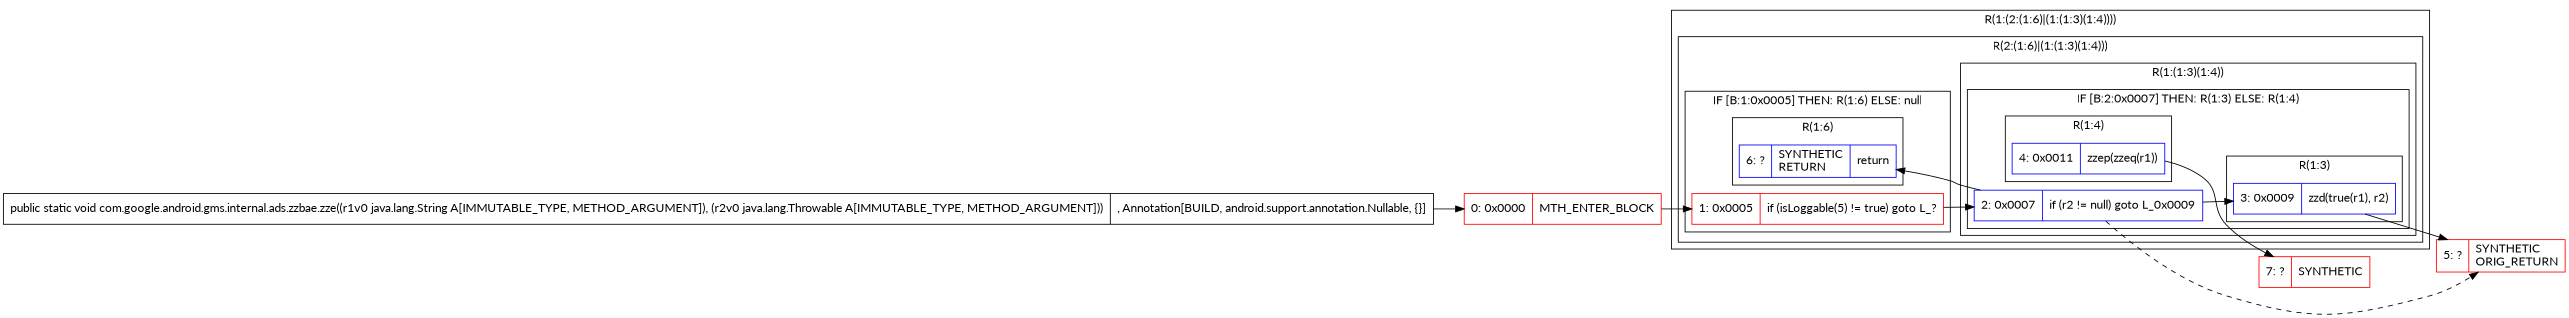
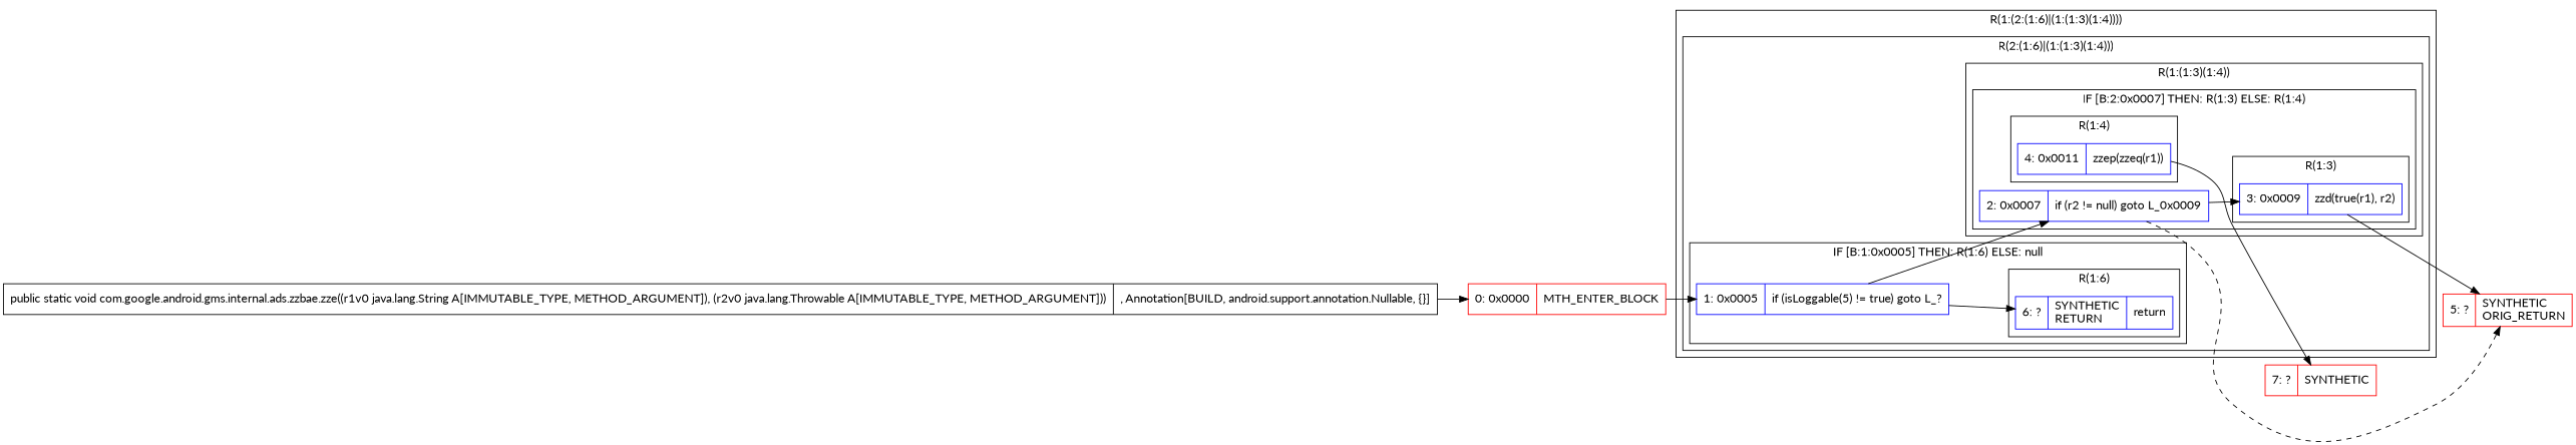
  digraph {
    fontname=Lato
    rankdir=LR
    node [color=blue fontname=Lato shape=record]
    edge [fontname=Lato]
    n1 [label="{6\:\ ?|SYNTHETIC\lRETURN\l|return\l}"]
-   n2 [color=red label="{1\:\ 0x0005|if (isLoggable(5) != true) goto L_?\l}"]
+   n2 [label="{1\:\ 0x0005|if (isLoggable(5) != true) goto L_?\l}"]
    n3 [label="{3\:\ 0x0009|zzd(true(r1), r2)\l}"]
    n4 [label="{4\:\ 0x0011|zzep(zzeq(r1))\l}"]
    n5 [label="{2\:\ 0x0007|if (r2 != null) goto L_0x0009\l}"]
    n6 [color=red label="{5\:\ ?|SYNTHETIC\lORIG_RETURN\l}"]
    n7 [color=red label="{7\:\ ?|SYNTHETIC\l}"]
    n8 [color=red label="{0\:\ 0x0000|MTH_ENTER_BLOCK\l}"]
    n9 [label="{public static void com.google.android.gms.internal.ads.zzbae.zze((r1v0 java.lang.String A[IMMUTABLE_TYPE, METHOD_ARGUMENT]), (r2v0 java.lang.Throwable A[IMMUTABLE_TYPE, METHOD_ARGUMENT]))  | , Annotation[BUILD, android.support.annotation.Nullable, \{\}]\l}" color=""]
    subgraph cluster_1 {
      label="R(1:(2:(1:6)|(1:(1:3)(1:4))))"
      subgraph cluster_2 {
        label="R(2:(1:6)|(1:(1:3)(1:4)))"
        subgraph cluster_3 {
          label="IF [B:1:0x0005] THEN: R(1:6) ELSE: null"
          n2
          subgraph cluster_4 {
            label="R(1:6)"
            n1
          }
        }
        subgraph cluster_5 {
          label="R(1:(1:3)(1:4))"
          subgraph cluster_6 {
            label="IF [B:2:0x0007] THEN: R(1:3) ELSE: R(1:4)"
            n5
            subgraph cluster_7 {
              label="R(1:3)"
              n3
            }
            subgraph cluster_8 {
              label="R(1:4)"
              n4
            }
          }
        }
      }
    }
-   n5 -> n1
+   n2 -> n1
    n2 -> n5 [style=solid]
    n3 -> n6
    n4 -> n7
    n5 -> n3
    n5 -> n6 [style=dashed]
    n8 -> n2
    n9 -> n8
  }
